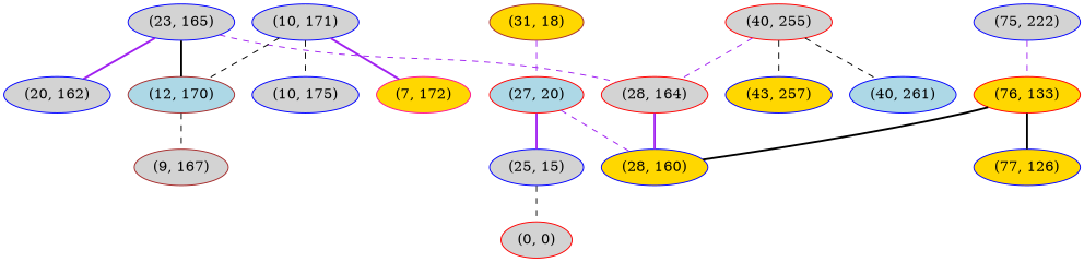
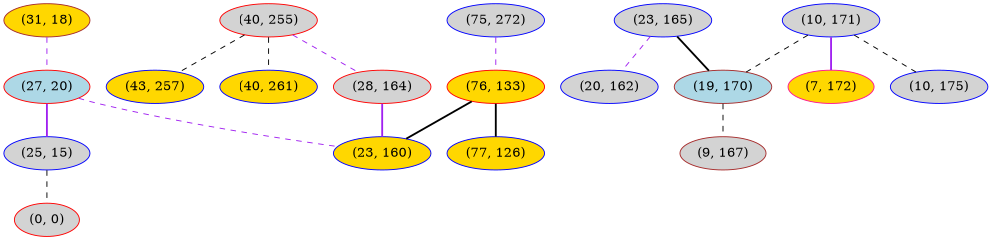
  graph {
    node [color=blue fillcolor=lightgrey style=filled]
    edge [color=black style=dashed weight=1]
    "(76, 133)" [color=red fillcolor=gold]
-   "(75, 272)" [label="(75, 222)"]
-   "(28, 160)" [fillcolor=gold]
+   "(75, 272)"
+   "(28, 160)" [fillcolor=gold label="(23, 160)"]
    "(77, 126)" [fillcolor=gold]
    "(23, 165)"
    "(20, 162)"
    "(28, 164)" [color=red]
-   "(12, 170)" [color=brown fillcolor=lightblue]
+   "(12, 170)" [color=brown fillcolor=lightblue label="(19, 170)"]
    "(9, 167)" [color=brown]
    "(10, 171)"
    "(7, 172)" [color=deeppink fillcolor=gold]
    "(10, 175)"
    "(31, 18)" [color=brown fillcolor=gold]
    "(27, 20)" [color=red fillcolor=lightblue]
    "(25, 15)"
    "(0, 0)" [color=red]
    "(40, 255)" [color=red]
-   "(40, 261)" [fillcolor=lightblue]
+   "(40, 261)" [fillcolor=gold]
    "(43, 257)" [fillcolor=gold]
    "(76, 133)" -- "(28, 160)" [style=bold]
    "(76, 133)" -- "(77, 126)" [style=bold]
    "(75, 272)" -- "(76, 133)" [color=purple]
-   "(23, 165)" -- "(20, 162)" [color=purple style=bold]
-   "(23, 165)" -- "(28, 164)" [color=purple]
+   "(23, 165)" -- "(20, 162)" [color=purple]
    "(23, 165)" -- "(12, 170)" [style=bold]
    "(28, 164)" -- "(28, 160)" [color=purple style=bold]
    "(12, 170)" -- "(9, 167)"
    "(10, 171)" -- "(12, 170)"
    "(10, 171)" -- "(7, 172)" [color=purple style=bold]
    "(10, 171)" -- "(10, 175)"
    "(31, 18)" -- "(27, 20)" [color=purple]
    "(27, 20)" -- "(28, 160)" [color=purple]
    "(27, 20)" -- "(25, 15)" [color=purple style=bold]
    "(25, 15)" -- "(0, 0)" [weight=4]
    "(40, 255)" -- "(28, 164)" [color=purple]
    "(40, 255)" -- "(40, 261)"
    "(40, 255)" -- "(43, 257)"
  }
